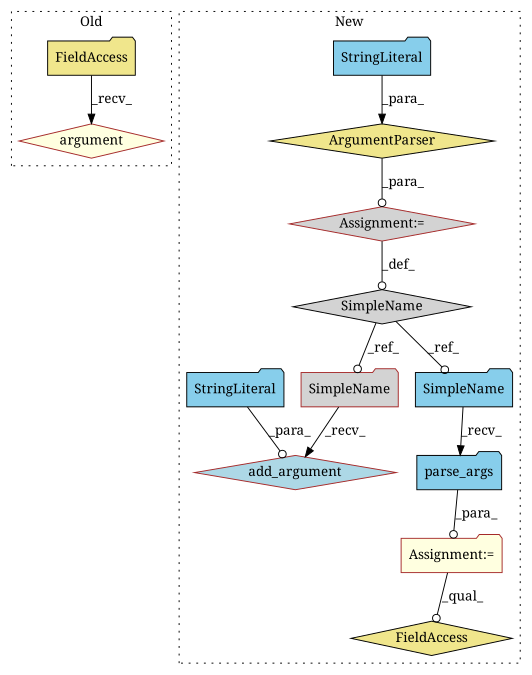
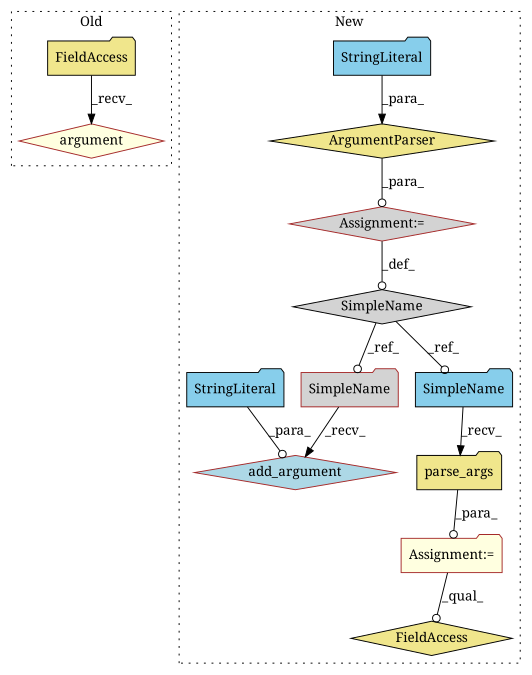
  digraph {
    fontname="Noto Serif"
    node [a=32 color=black fillcolor=khaki fontname="Noto Serif" l=6 shape=folder style=filled]
    edge [arrowhead=odot fontname="Noto Serif"]
    n1 [color=brown fillcolor=lightyellow l="5,1" label=argument s="1776,1815" shape=diamond]
    n2 [a=22 l=7 label=FieldAccess s=1768]
    n3 [l="15,1" label=ArgumentParser s="4366,4414" shape=diamond]
    n4 [a=22 l=17 label=FieldAccess s=4924 shape=diamond]
    n5 [a=45 fillcolor=skyblue l=33 label=StringLiteral s=4381]
    n6 [a=7 color=brown fillcolor=lightgrey l=1 label="Assignment:=" s=4356 shape=diamond]
    n7 [a=7 color=brown fillcolor=lightyellow l=1 label="Assignment:=" s=4709]
    n8 [color=brown fillcolor=lightblue l="13,1" label=add_argument s="4662,4699" shape=diamond]
    n9 [a=45 fillcolor=skyblue l=12 label=StringLiteral s=4687]
    n10 [a=42 fillcolor=lightgrey label=SimpleName s=4350 shape=diamond]
-   n11 [fillcolor=skyblue l=12 label=parse_args s=4717]
+   n11 [l=12 label=parse_args s=4717]
    n12 [a=42 fillcolor=skyblue label=SimpleName s=4710]
    n13 [a=42 color=brown fillcolor=lightgrey label=SimpleName s=4655]
    subgraph cluster_1 {
      label=Old
      style=dotted
      n1
      n2
    }
    subgraph cluster_2 {
      label=New
      style=dotted
      n3
      n4
      n5
      n6
      n7
      n8
      n9
      n10
      n11
      n12
      n13
    }
    n2 -> n1 [arrowhead=normal label=_recv_]
    n3 -> n6 [label=_para_]
    n5 -> n3 [arrowhead=normal label=_para_]
    n6 -> n10 [label=_def_]
    n7 -> n4 [label=_qual_]
    n9 -> n8 [label=_para_]
    n10 -> n12 [label=_ref_]
    n10 -> n13 [label=_ref_]
    n11 -> n7 [label=_para_]
    n12 -> n11 [arrowhead=normal label=_recv_]
    n13 -> n8 [arrowhead=normal label=_recv_]
  }
